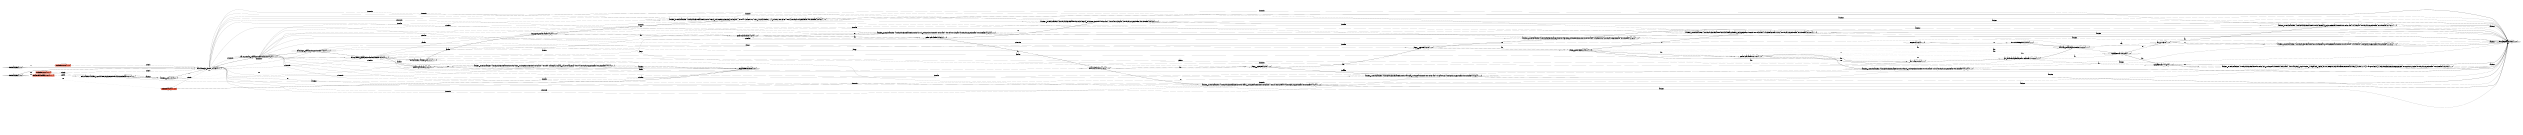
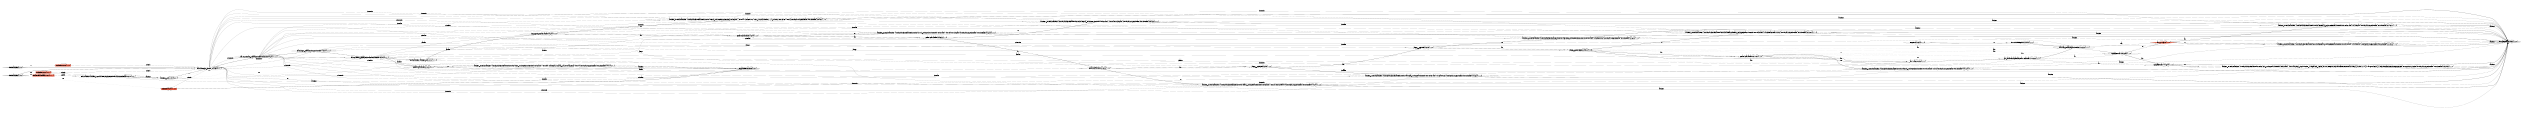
  digraph {
    rankdir=LR
    node [fillcolor=white shape=ellipse style=filled]
    edge [style=solid]
    n1 [label="valueSelector = new ResultSetValueSelector(){@Override public Object selectValue(ResultSet resultSet){Timestamp sqlTimestamp = resultSet.getTimestamp(columnNumber)return resultSet.wasNull()? null: sqlTimestamp.toInstant().toString()}@Override public String getColumnName(){return columnName}}@@@100@@@['1', '1', '0']"]
    n2 [fillcolor=lightgray label="return valueSelector@@@179@@@['1', '1', '0']"]
    n3 [fillcolor=lightgray label="return valueSelector@@@30@@@['0', '0', '1']"]
    n4 [label=".getName().equals(className)@@@60@@@['1', '1', '0']" shape=diamond]
    n5 [label="jdbcType == Types.DATE@@@75@@@['1', '1', '0']" shape=diamond]
    n6 [label="valueSelector = new ResultSetValueSelector(){@Override public Object selectValue(ResultSet resultSet){Float obj = resultSet.getFloat(columnNumber)if (resultSet.wasNull()) {return null}return obj.doubleValue()}@Override public String getColumnName(){return columnName}}@@@61@@@['1', '1', '0']"]
    n7 [label="jdbcType == Types.TIME@@@87@@@['1', '1', '0']" shape=diamond]
    n8 [label="valueSelector = new ResultSetValueSelector(){@Override public Object selectValue(ResultSet resultSet){Date sqlDate = resultSet.getDate(columnNumber)return resultSet.wasNull()? null: sqlDate.toString()}@Override public String getColumnName(){return columnName}}@@@76@@@['1', '1', '0']"]
    n9 [fillcolor=lightgray label="determineValueSelector['0', '1', '0']" shape=diamond]
    n10 [fillcolor=tomato label="int columnIdx@@@2@@@['0', '1', '0']" shape=box]
    n11 [fillcolor=tomato label="ResultSetMetaData metadata@@@2@@@['1', '1', '1']" shape=box]
    n12 [label="final int columnNumber = columnIdx + 1@@@5@@@['1', '1', '1']"]
    n13 [label="ResultSetValueSelector valueSelector = super.edu.fdu.CPPDG.tinypdg.pe.ExpressionInfo@fc423bcolumnIdxmetadata@@@3@@@['0', '0', '1']"]
    n14 [label="final int scale = metadata.getScale(columnNumber)@@@131@@@['1', '1', '0']"]
    n15 [label="valueSelector = new ResultSetValueSelector(){@Override public Object selectValue(ResultSet resultSet){Clob c = resultSet.getClob(columnNumber)if (resultSet.wasNull()) {return null}long length = c.length()int lengthInt = (int)lengthif (length != lengthInt) {throw new SQLException(String.format(Locale.ROOT,\"Encountered a clob of length #%l in column '%s' (col #%d). Max supported length is #%i.\",length,columnName,columnNumber,Integer.MAX_VALUE))}return c.getSubString(1,lengthInt)}@Override public String getColumnName(){return columnName}}@@@159@@@['1', '1', '0']"]
    n16 [label="valueSelector = new ResultSetValueSelector(){@Override public Object selectValue(ResultSet resultSet){Integer obj = resultSet.getInt(columnNumber)if (resultSet.wasNull()) {return null}return obj.longValue()}@Override public String getColumnName(){return columnName}}@@@46@@@['1', '1', '0']"]
    n17 [label="final int jdbcType = metadata.getColumnType(columnNumber)@@@5@@@['1', '1', '0']"]
    n18 [label="final String className = metadata.getColumnClassName(columnNumber)@@@7@@@['1', '1', '1']"]
    n19 [label="valueSelector = new ResultSetValueSelector(){@Override public Object selectValue(ResultSet resultSet){BigDecimal bd = resultSet.getBigDecimal(columnNumber)return resultSet.wasNull()? null: bd.doubleValue()}@Override public String getColumnName(){return columnName}}@@@134@@@['1', '1', '0']"]
    n20 [label="valueSelector = new ResultSetValueSelector(){@Override public Object selectValue(ResultSet resultSet){Object obj = resultSet.getObject(columnNumber)return resultSet.wasNull()? null: obj}@Override public String getColumnName(){return columnName}}@@@112@@@['0', '1', '0']"]
    n21 [label="valueSelector = new ResultSetValueSelector(){@Override public Object selectValue(ResultSet resultSet){Short obj = resultSet.getShort(columnNumber)if (resultSet.wasNull()) {return null}return obj.longValue()}@Override public String getColumnName(){return columnName}}@@@31@@@['1', '1', '0']"]
    n22 [label="valueSelector = new ResultSetValueSelector(){@Override public Object selectValue(ResultSet resultSet){Object o = resultSet.getObject(columnNumber)if (resultSet.wasNull()) {return null}if (o instanceof Array) {Array array = (Array)oreturn array.getArray()}{return o}}@Override public String getColumnName(){return columnName}}@@@9@@@['0', '0', '1']"]
    n23 [label="valueSelector = new ResultSetValueSelector(){@Override public Object selectValue(ResultSet resultSet){Object obj = resultSet.getObject(columnNumber)if (resultSet.wasNull()) {return null}if (obj instanceof String) {String s = (String)objif (s.indexOf(sep) > -1) {s = s.substring(1)return s.split(sep)}}return obj}@Override public String getColumnName(){return columnName}}@@@9@@@['1', '1', '0']"]
    n24 [label="final String columnName = metadata.getColumnLabel(columnNumber)@@@6@@@['1', '1', '1']"]
    n25 [label="valueSelector = new ResultSetValueSelector(){@Override public Object selectValue(ResultSet resultSet){Time sqlTime = resultSet.getTime(columnNumber)return resultSet.wasNull()? null: sqlTime.toString()}@Override public String getColumnName(){return columnName}}@@@88@@@['1', '1', '0']"]
    n26 [label="valueSelector = new ResultSetValueSelector(){@Override public Object selectValue(ResultSet resultSet){BigDecimal bd = resultSet.getBigDecimal(columnNumber)return resultSet.wasNull()? null: bd.longValue()}@Override public String getColumnName(){return columnName}}@@@146@@@['1', '1', '0']"]
    n27 [label=".isAssignableFrom(clazz)@@@132@@@['1', '1', '0']" shape=diamond]
-   n28 [label="scale > 0@@@133@@@['1', '1', '0']" shape=diamond]
+   n28 [fillcolor=tomato label="scale > 0@@@133@@@['1', '1', '0']" shape=diamond]
    n29 [label=".isAssignableFrom(clazz)@@@158@@@['1', '1', '0']" shape=diamond]
    n30 [label=".getName().equals(className)@@@45@@@['1', '1', '0']" shape=diamond]
    n31 [label="throw new RuntimeException(e)@@@129@@@['1', '1', '0']"]
    n32 [fillcolor=tomato label="int columnIdx@@@2@@@['0', '0', '1']" shape=box]
    n33 [label="valueSelector == null@@@4@@@['0', '0', '1']" shape=diamond]
    n34 [label="jdbcType == Types.TIMESTAMP@@@99@@@['1', '1', '0']" shape=diamond]
    n35 [label="clazz = Class.forName(className,false,getClass().getClassLoader())@@@126@@@['1', '1', '0']"]
    n36 [label=".getName().equals(className)@@@111@@@['0', '1', '0']" shape=diamond]
    n37 [label="Class<?> clazz@@@124@@@['1', '1', '0']"]
    n38 [label=".getName().equals(className)@@@30@@@['1', '1', '0']" shape=diamond]
    n39 [label="directSupportedTypes.contains(className)@@@8@@@['1', '1', '0']" shape=diamond]
    n40 [label=".getName().equals(className)@@@8@@@['0', '0', '1']" shape=diamond]
    n41 [label="ResultSetValueSelector valueSelector = null@@@7@@@['1', '1', '0']"]
    n42 [label="Exception e@@@128@@@['1', '1', '0']" shape=diamond]
    n43 [fillcolor=lightgray label="determineValueSelector['1', '0', '0']" shape=diamond]
    n44 [fillcolor=tomato label="int columnIdx@@@2@@@['1', '0', '0']" shape=box]
    n1 -> n2 [label=valueSelector]
    n1 -> n2 [style=bold]
    n4 -> n5 [style=bold]
    n4 -> n5 [label=false style=dotted]
    n4 -> n6 [style=bold]
    n4 -> n6 [label=true style=dotted]
    n5 -> n7 [style=bold]
    n5 -> n7 [label=false style=dotted]
    n5 -> n8 [label=true style=dotted]
    n5 -> n8 [style=bold]
    n6 -> n2 [style=bold]
    n6 -> n2 [label=valueSelector]
    n7 -> n25 [label=true style=dotted]
    n7 -> n25 [style=bold]
    n7 -> n34 [label=false style=dotted]
    n7 -> n34 [style=bold]
    n8 -> n2 [label=valueSelector]
    n8 -> n2 [style=bold]
    n9 -> n10 [label=true style=dotted]
    n9 -> n11 [label=true style=dotted]
    n9 -> n12 [style=bold]
    n10 -> n12 [label=columnIdx]
    n11 -> n13 [label=metadata]
    n12 -> n1 [label=columnNumber]
    n12 -> n6 [label=columnNumber]
    n12 -> n8 [label=columnNumber]
    n12 -> n14 [label=columnNumber]
    n12 -> n15 [label=columnNumber]
    n12 -> n16 [label=columnNumber]
    n12 -> n17 [label=columnNumber]
    n12 -> n18 [label=columnNumber]
    n12 -> n19 [label=columnNumber]
    n12 -> n20 [label=columnNumber]
    n12 -> n21 [label=columnNumber]
    n12 -> n22 [label=columnNumber]
    n12 -> n23 [label=columnNumber]
    n12 -> n24 [label=columnNumber]
    n12 -> n24 [style=bold]
    n12 -> n25 [label=columnNumber]
    n12 -> n26 [label=columnNumber]
    n13 -> n3 [label=valueSelector]
    n13 -> n33 [style=bold]
    n13 -> n33 [label=valueSelector]
    n14 -> n27 [style=bold]
    n14 -> n28 [label=scale]
    n15 -> n2 [label=valueSelector]
    n15 -> n2 [style=bold]
    n16 -> n2 [style=bold]
    n16 -> n2 [label=valueSelector]
    n17 -> n5 [label=jdbcType]
    n17 -> n7 [label=jdbcType]
    n17 -> n18 [style=bold]
    n17 -> n34 [label=jdbcType]
    n18 -> n4 [label=className]
    n18 -> n30 [label=className]
    n18 -> n35 [label=className]
    n18 -> n36 [label=className]
    n18 -> n38 [label=className]
    n18 -> n39 [label=className]
    n18 -> n40 [label=className]
    n18 -> n40 [style=bold]
    n18 -> n41 [style=bold]
    n19 -> n2 [style=bold]
    n19 -> n2 [label=valueSelector]
    n20 -> n2 [label=valueSelector]
    n20 -> n2 [style=bold]
    n21 -> n2 [style=bold]
    n21 -> n2 [label=valueSelector]
    n22 -> n3 [style=bold]
    n22 -> n3 [label=valueSelector]
    n23 -> n2 [label=valueSelector]
    n23 -> n2 [style=bold]
    n24 -> n1 [label=columnName]
    n24 -> n6 [label=columnName]
    n24 -> n8 [label=columnName]
    n24 -> n15 [label=columnName]
    n24 -> n16 [label=columnName]
    n24 -> n17 [style=bold]
    n24 -> n18 [style=bold]
    n24 -> n19 [label=columnName]
    n24 -> n20 [label=columnName]
    n24 -> n21 [label=columnName]
    n24 -> n22 [label=columnName]
    n24 -> n23 [label=columnName]
    n24 -> n25 [label=columnName]
    n24 -> n26 [label=columnName]
    n25 -> n2 [style=bold]
    n25 -> n2 [label=valueSelector]
    n26 -> n2 [style=bold]
    n26 -> n2 [label=valueSelector]
    n27 -> n28 [style=bold]
    n27 -> n28 [label=true style=dotted]
    n27 -> n29 [label=false style=dotted]
    n27 -> n29 [style=bold]
    n28 -> n19 [label=true style=dotted]
    n28 -> n19 [style=bold]
    n28 -> n26 [style=bold]
    n28 -> n26 [label=false style=dotted]
    n29 -> n2 [style=bold]
    n29 -> n15 [style=bold]
    n29 -> n15 [label=true style=dotted]
    n30 -> n4 [label=false style=dotted]
    n30 -> n4 [style=bold]
    n30 -> n16 [style=bold]
    n30 -> n16 [label=true style=dotted]
    n31 -> n14 [style=bold]
    n32 -> n12 [label=columnIdx]
    n32 -> n13 [label=columnIdx]
    n33 -> n12 [style=bold]
    n33 -> n12 [label=true style=dotted]
    n33 -> n18 [label=true style=dotted]
    n33 -> n24 [label=true style=dotted]
    n33 -> n40 [label=true style=dotted]
    n34 -> n1 [style=bold]
    n34 -> n1 [label=true style=dotted]
    n34 -> n14 [label=false style=dotted]
    n34 -> n27 [label=false style=dotted]
    n34 -> n35 [label=true style=dotted]
    n34 -> n36 [style=bold]
    n34 -> n36 [label=false style=dotted]
    n34 -> n37 [label=false style=dotted]
    n34 -> n37 [style=bold]
    n35 -> n14 [style=bold]
    n35 -> n27 [label=clazz]
    n35 -> n29 [label=clazz]
    n36 -> n14 [label=false style=dotted]
    n36 -> n20 [label=true style=dotted]
    n36 -> n20 [style=bold]
    n36 -> n27 [label=false style=dotted]
    n36 -> n35 [label=true style=dotted]
    n36 -> n37 [label=false style=dotted]
    n36 -> n37 [style=bold]
    n37 -> n35 [style=bold]
    n38 -> n21 [style=bold]
    n38 -> n21 [label=true style=dotted]
    n38 -> n30 [label=false style=dotted]
    n38 -> n30 [style=bold]
    n39 -> n23 [style=bold]
    n39 -> n23 [label=true style=dotted]
    n39 -> n38 [style=bold]
    n39 -> n38 [label=false style=dotted]
    n40 -> n3 [style=bold]
    n40 -> n22 [style=bold]
    n40 -> n22 [label=true style=dotted]
    n41 -> n2 [label=valueSelector]
    n41 -> n39 [style=bold]
    n42 -> n31 [style=bold]
    n42 -> n31 [label=true style=dotted]
    n43 -> n11 [label=true style=dotted]
    n43 -> n12 [style=bold]
    n43 -> n44 [label=true style=dotted]
    n44 -> n3 [style=bold]
    n44 -> n12 [label=columnIdx]
  }
